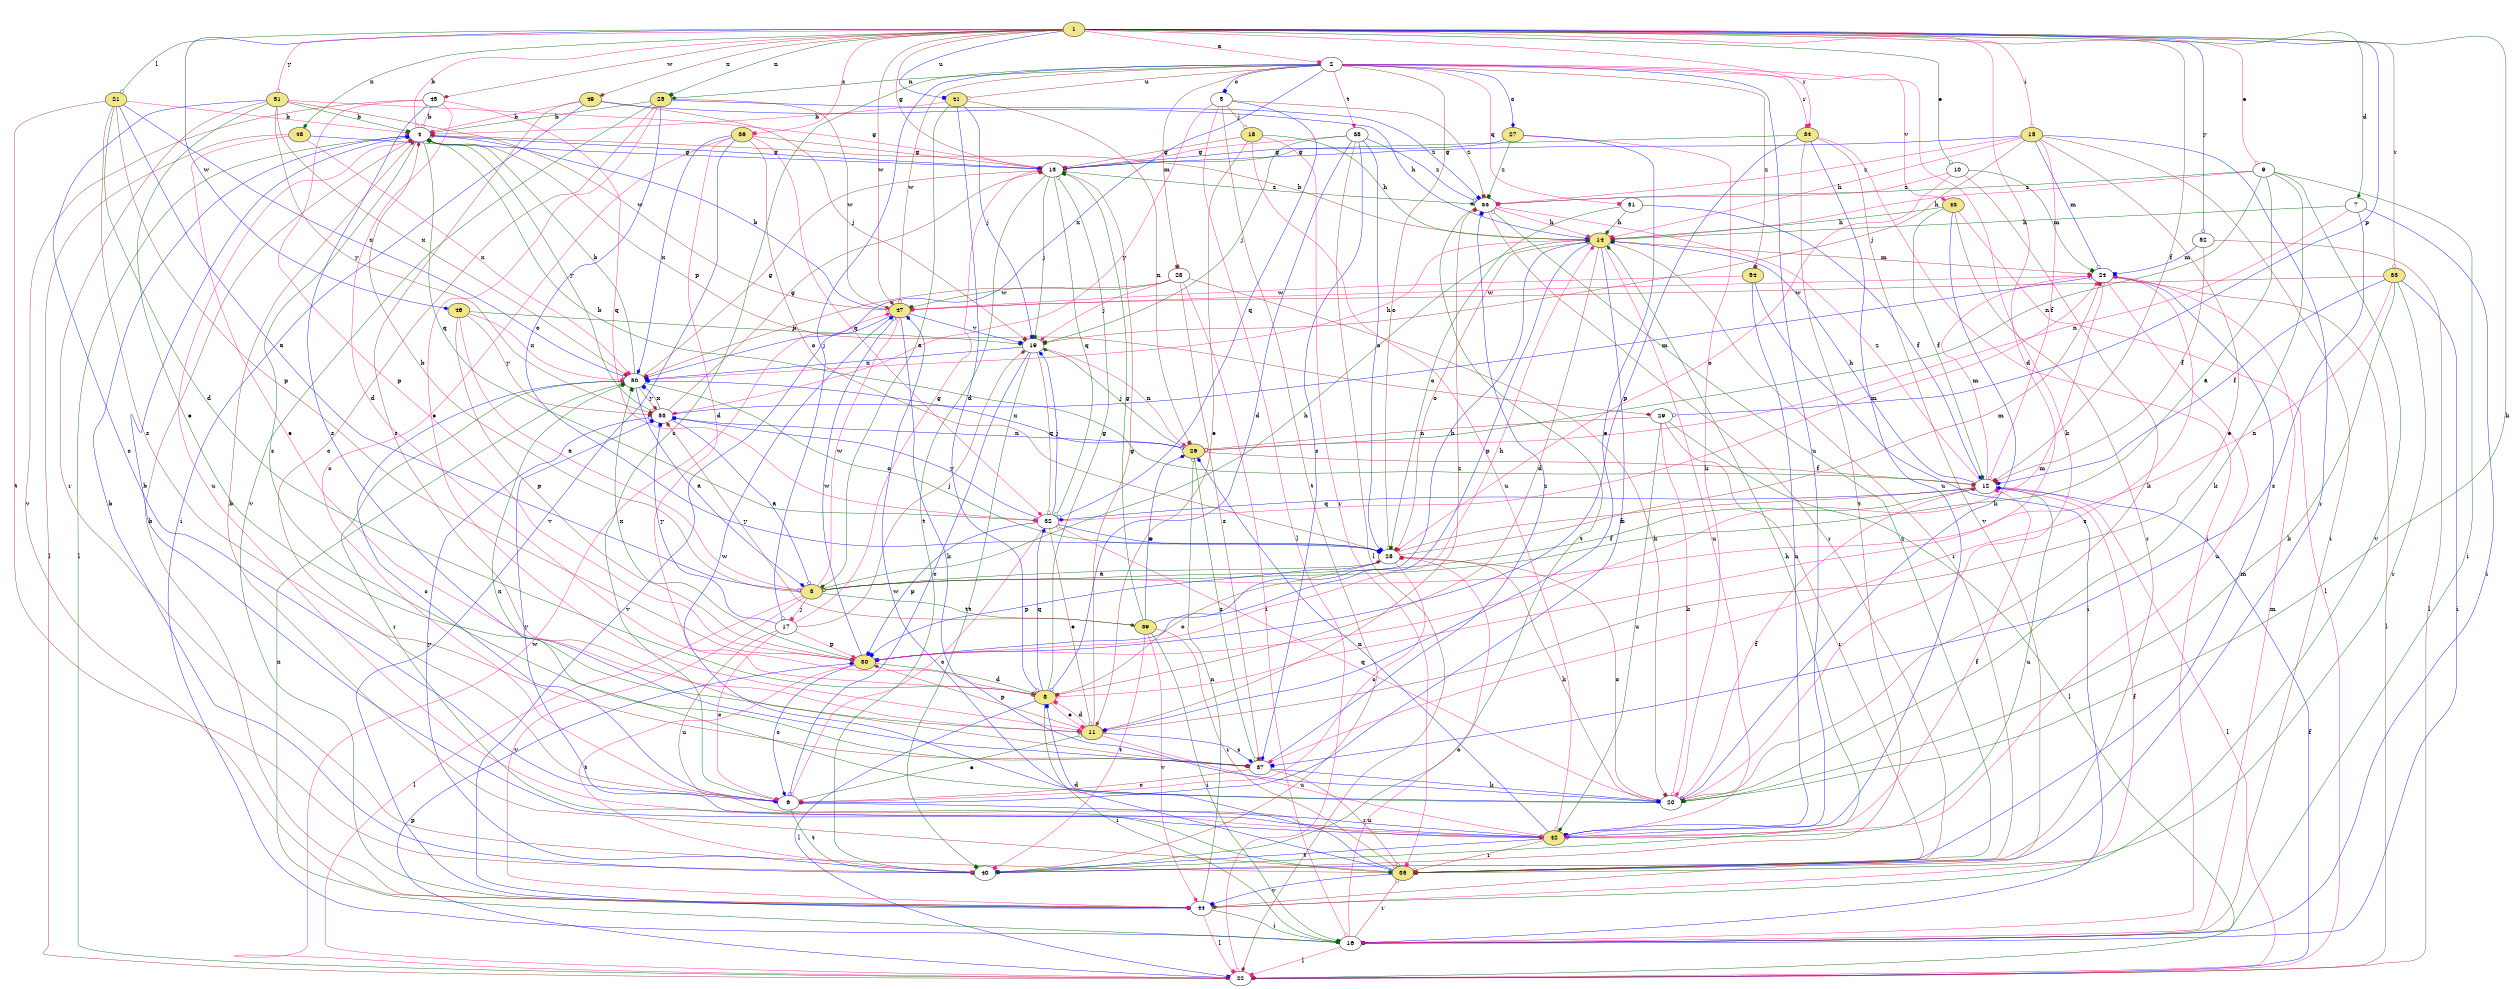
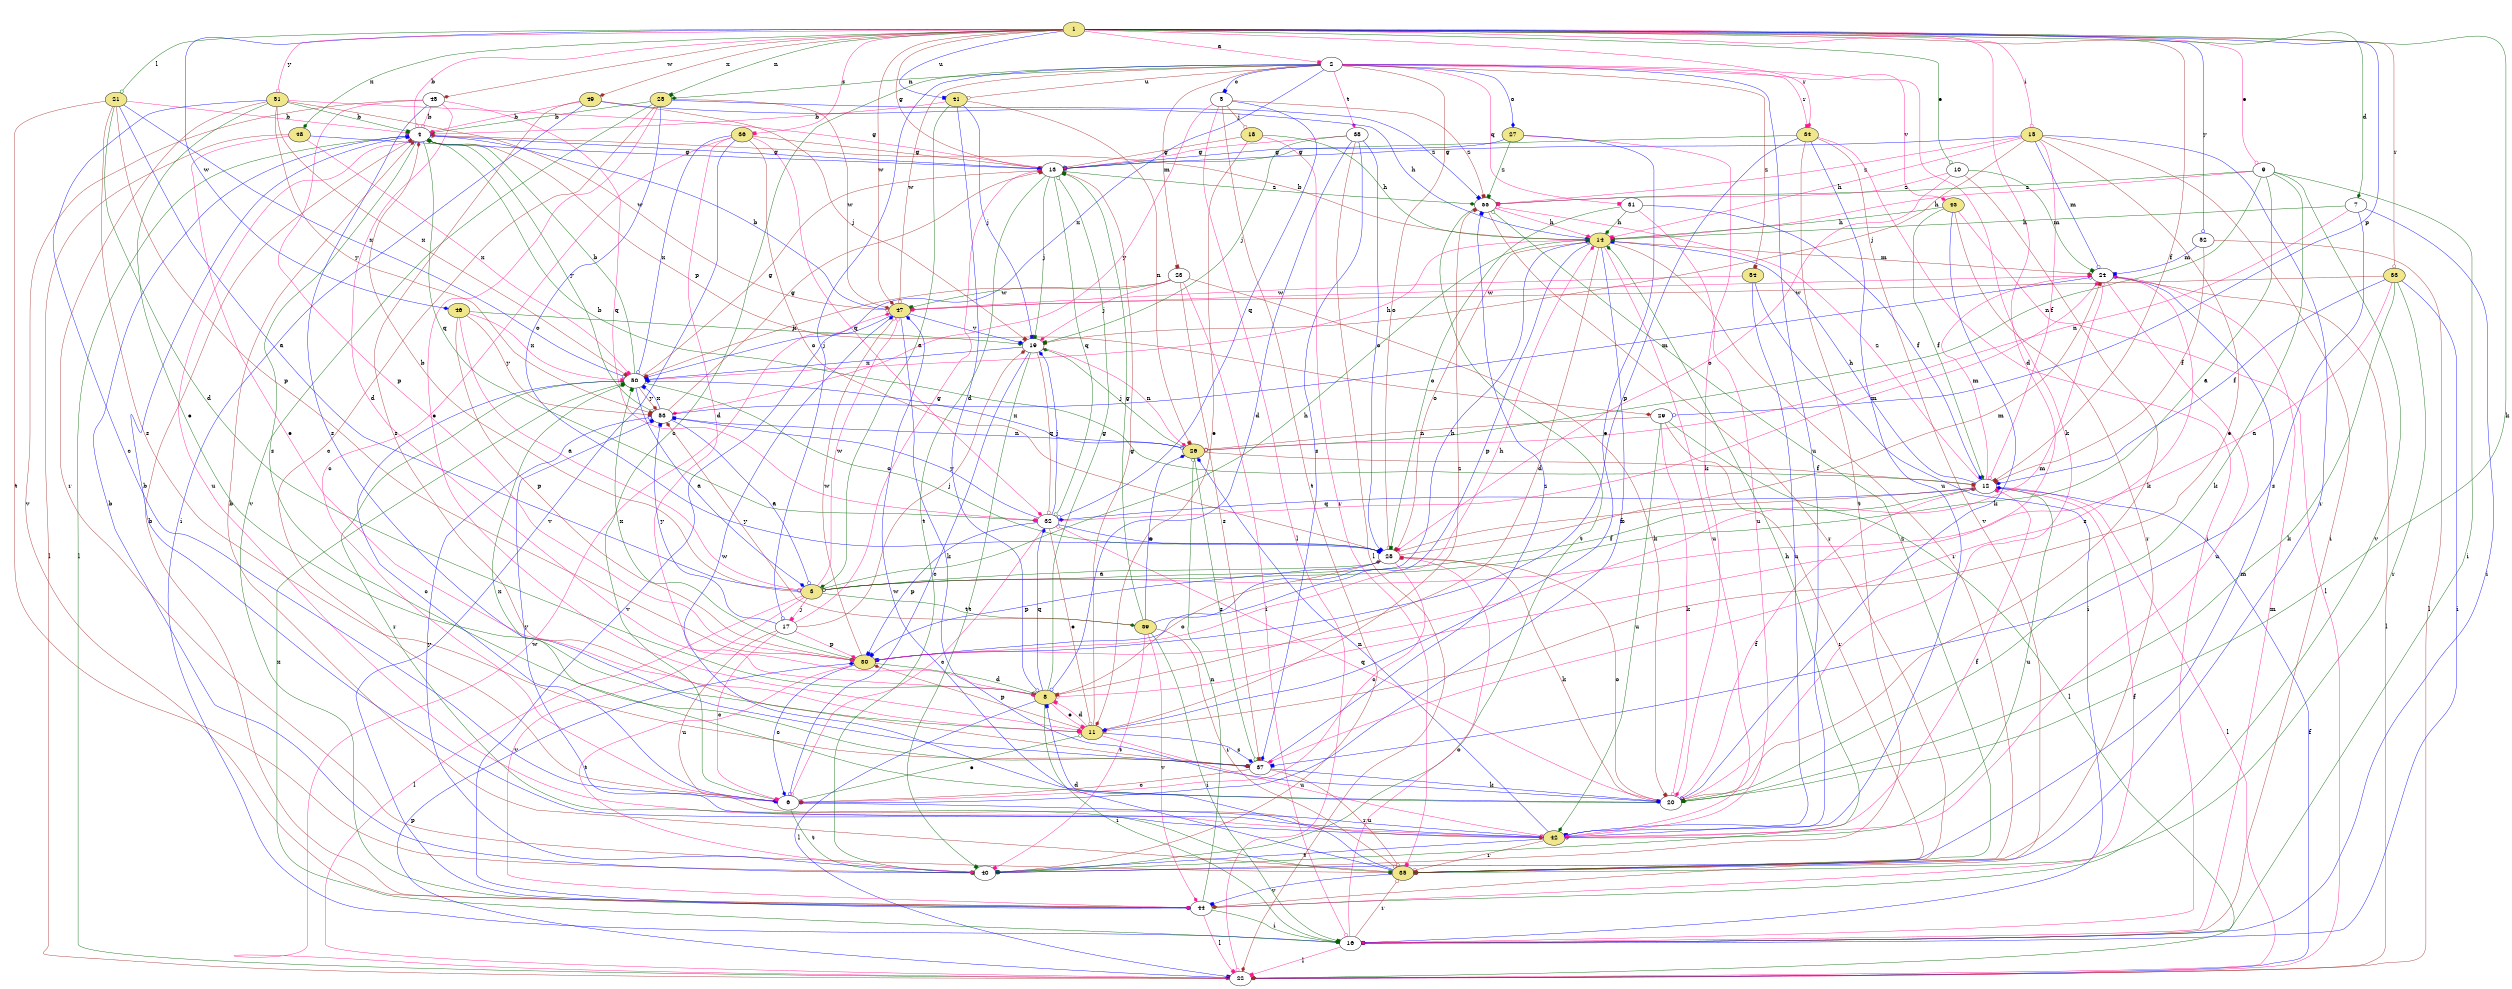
  strict digraph {
    node [fillcolor=white style=filled]
    edge [arrowhead=diamond color=blue]
    1 [fillcolor=khaki]
    2
    9
    21 [fillcolor=khaki]
    33 [fillcolor=khaki]
    41 [fillcolor=khaki]
    46 [fillcolor=khaki]
    4
    12
    25 [fillcolor=khaki]
    45
    47 [fillcolor=khaki]
    49 [fillcolor=khaki]
    51 [fillcolor=khaki]
    36 [fillcolor=khaki]
    7
    8 [fillcolor=khaki]
    10
    15 [fillcolor=khaki]
    48 [fillcolor=khaki]
    20
    52
    13
    34 [fillcolor=khaki]
    29
    28
    50
    42 [fillcolor=khaki]
    5
    6
    17
    38
    27 [fillcolor=khaki]
    31
    43 [fillcolor=khaki]
    23
    54 [fillcolor=khaki]
    3 [fillcolor=khaki]
    14 [fillcolor=khaki]
    44
    26 [fillcolor=khaki]
    55
    16
    40
    30 [fillcolor=khaki]
    37
    35 [fillcolor=khaki]
    19
    53
    22
    32
    24
    11 [fillcolor=khaki]
    18 [fillcolor=khaki]
    39 [fillcolor=khaki]
    1 -> 2 [arrowhead=box color=deeppink label=a]
    1 -> 9 [arrowhead=odot color=deeppink label=e]
    1 -> 21 [arrowhead=odot color=darkgreen label=l]
    1 -> 33 [arrowhead=odot color=brown label=r]
    1 -> 41 [arrowhead=box label=u]
    1 -> 46 [label=w]
    1 -> 4 [arrowhead=odot color=deeppink label=b]
    1 -> 12 [arrowhead=box color=brown label=f]
    1 -> 25 [arrowhead=box color=darkgreen label=n]
    1 -> 45 [color=brown label=w]
    1 -> 47 [color=brown label=w]
    1 -> 49 [color=brown label=x]
    1 -> 51 [arrowhead=odot color=deeppink label=y]
    1 -> 36 [arrowhead=box color=deeppink label=s]
    1 -> 7 [color=darkgreen label=d]
    1 -> 8 [arrowhead=odot color=deeppink label=d]
    1 -> 10 [arrowhead=odot color=darkgreen label=e]
    1 -> 15 [arrowhead=odot color=deeppink label=i]
    1 -> 48 [color=darkgreen label=x]
    1 -> 20 [arrowhead=box color=darkgreen label=k]
    1 -> 52 [arrowhead=odot label=y]
    1 -> 13 [arrowhead=box color=brown label=g]
    1 -> 34 [color=deeppink label=r]
    1 -> 29 [arrowhead=odot label=p]
    2 -> 41 [arrowhead=odot color=brown label=u]
    2 -> 25 [color=darkgreen label=n]
    2 -> 47 [arrowhead=odot color=brown label=w]
    2 -> 20 [arrowhead=odot color=deeppink label=k]
    2 -> 34 [arrowhead=box color=deeppink label=r]
    2 -> 28 [arrowhead=odot color=brown label=o]
    2 -> 50 [arrowhead=box label=x]
    2 -> 42 [arrowhead=box label=u]
    2 -> 5 [arrowhead=box label=c]
    2 -> 6 [arrowhead=odot color=darkgreen label=c]
    2 -> 17 [arrowhead=odot label=j]
    2 -> 38 [color=deeppink label=t]
    2 -> 27 [label=o]
    2 -> 31 [arrowhead=box color=deeppink label=q]
    2 -> 43 [color=deeppink label=v]
    2 -> 23 [arrowhead=box color=brown label=m]
    2 -> 54 [arrowhead=box color=brown label=z]
    9 -> 20 [arrowhead=box color=darkgreen label=k]
    9 -> 3 [arrowhead=odot color=darkgreen label=a]
    9 -> 14 [arrowhead=box color=deeppink label=h]
    9 -> 44 [color=darkgreen label=v]
    9 -> 26 [arrowhead=odot color=darkgreen label=n]
    9 -> 55 [arrowhead=box color=darkgreen label=z]
    9 -> 16 [arrowhead=box color=darkgreen label=i]
    21 -> 4 [arrowhead=box color=deeppink label=b]
    21 -> 8 [arrowhead=box color=darkgreen label=d]
    21 -> 50 [arrowhead=odot label=x]
    21 -> 3 [arrowhead=odot label=a]
    21 -> 40 [arrowhead=odot color=brown label=t]
    21 -> 30 [color=brown label=p]
    21 -> 37 [arrowhead=box color=brown label=s]
    33 -> 12 [label=f]
    33 -> 47 [arrowhead=box color=brown label=w]
    33 -> 20 [color=darkgreen label=k]
    33 -> 3 [arrowhead=odot color=deeppink label=a]
    33 -> 16 [label=i]
    33 -> 35 [color=darkgreen label=r]
    41 -> 4 [color=deeppink label=b]
    41 -> 8 [arrowhead=odot label=d]
    41 -> 3 [color=darkgreen label=a]
    41 -> 26 [arrowhead=box color=brown label=n]
    41 -> 19 [arrowhead=box label=j]
    46 -> 50 [arrowhead=box color=deeppink label=x]
    46 -> 3 [arrowhead=odot color=deeppink label=a]
    46 -> 30 [arrowhead=box color=brown label=p]
    46 -> 19 [color=darkgreen label=j]
    46 -> 53 [arrowhead=box color=brown label=y]
    4 -> 13 [label=g]
    4 -> 29 [color=brown label=p]
    4 -> 42 [color=deeppink label=u]
    4 -> 37 [arrowhead=odot color=darkgreen label=s]
    4 -> 53 [arrowhead=odot color=darkgreen label=y]
    4 -> 22 [color=darkgreen label=l]
    4 -> 32 [color=darkgreen label=q]
    12 -> 4 [color=darkgreen label=b]
    12 -> 42 [arrowhead=odot color=darkgreen label=u]
    12 -> 14 [arrowhead=box label=h]
    12 -> 55 [arrowhead=odot color=deeppink label=z]
    12 -> 22 [color=deeppink label=l]
    12 -> 32 [label=q]
    12 -> 24 [color=deeppink label=m]
    25 -> 4 [color=darkgreen label=b]
    25 -> 47 [color=brown label=w]
    25 -> 28 [arrowhead=odot label=o]
    25 -> 6 [arrowhead=odot color=brown label=c]
    25 -> 44 [arrowhead=odot color=darkgreen label=v]
    25 -> 55 [arrowhead=box label=z]
    25 -> 11 [color=deeppink label=e]
    45 -> 4 [arrowhead=odot color=deeppink label=b]
    45 -> 8 [arrowhead=box color=deeppink label=d]
    45 -> 44 [arrowhead=odot color=brown label=v]
    45 -> 30 [arrowhead=box color=deeppink label=p]
    45 -> 37 [label=s]
    45 -> 32 [arrowhead=box color=deeppink label=q]
    47 -> 4 [arrowhead=odot label=b]
    47 -> 20 [arrowhead=odot label=k]
    47 -> 44 [arrowhead=odot label=v]
    47 -> 19 [label=v]
    49 -> 4 [color=deeppink label=b]
    49 -> 14 [label=h]
    49 -> 16 [arrowhead=odot label=i]
    49 -> 37 [color=brown label=s]
    49 -> 19 [arrowhead=box color=brown label=j]
    51 -> 4 [arrowhead=box color=darkgreen label=b]
    51 -> 47 [arrowhead=odot color=brown label=w]
    51 -> 13 [arrowhead=odot color=deeppink label=g]
    51 -> 50 [arrowhead=box color=brown label=x]
    51 -> 6 [arrowhead=box label=c]
    51 -> 35 [arrowhead=odot color=brown label=r]
    51 -> 53 [arrowhead=box color=brown label=y]
    51 -> 11 [color=darkgreen label=e]
    36 -> 8 [arrowhead=odot color=deeppink label=d]
    36 -> 13 [color=brown label=g]
    36 -> 28 [arrowhead=odot color=brown label=o]
-   36 -> 50 [label=x]
+   36 -> 50 [arrowhead=odot label=x]
    36 -> 6 [color=deeppink label=c]
    36 -> 44 [label=v]
    36 -> 32 [color=deeppink label=q]
    7 -> 14 [arrowhead=box color=darkgreen label=h]
    7 -> 26 [arrowhead=odot color=deeppink label=n]
    7 -> 16 [label=i]
    7 -> 37 [arrowhead=box label=s]
    8 -> 13 [arrowhead=odot color=darkgreen label=g]
    8 -> 28 [color=brown label=o]
    8 -> 16 [arrowhead=box color=darkgreen label=i]
    8 -> 22 [arrowhead=box label=l]
    8 -> 32 [label=q]
    8 -> 11 [arrowhead=box color=deeppink label=e]
    10 -> 20 [arrowhead=odot color=brown label=k]
    10 -> 28 [color=deeppink label=o]
    10 -> 55 [color=deeppink label=z]
    10 -> 24 [arrowhead=box color=darkgreen label=m]
    15 -> 12 [arrowhead=odot color=deeppink label=f]
    15 -> 13 [arrowhead=box label=g]
    15 -> 14 [arrowhead=box color=deeppink label=h]
    15 -> 55 [arrowhead=odot color=deeppink label=z]
    15 -> 16 [arrowhead=box color=brown label=i]
    15 -> 35 [arrowhead=box label=r]
    15 -> 19 [arrowhead=box color=brown label=j]
    15 -> 24 [arrowhead=odot label=m]
    15 -> 11 [arrowhead=box color=brown label=e]
    48 -> 13 [label=g]
    48 -> 50 [arrowhead=box color=deeppink label=x]
    48 -> 22 [arrowhead=odot color=brown label=l]
    48 -> 11 [arrowhead=box color=deeppink label=e]
    20 -> 12 [color=deeppink label=f]
    20 -> 47 [label=w]
    20 -> 28 [arrowhead=box color=brown label=o]
    20 -> 50 [color=darkgreen label=x]
    20 -> 32 [arrowhead=odot color=deeppink label=q]
    52 -> 12 [arrowhead=box color=brown label=f]
    52 -> 22 [arrowhead=box color=brown label=l]
    52 -> 24 [arrowhead=box label=m]
    13 -> 55 [color=darkgreen label=z]
    13 -> 40 [arrowhead=box color=darkgreen label=t]
    13 -> 19 [arrowhead=box color=darkgreen label=j]
    13 -> 32 [arrowhead=odot color=darkgreen label=q]
    34 -> 13 [arrowhead=box color=darkgreen label=g]
    34 -> 42 [arrowhead=box label=u]
    34 -> 44 [color=brown label=v]
    34 -> 16 [color=deeppink label=i]
    34 -> 40 [arrowhead=odot color=brown label=t]
    34 -> 30 [label=p]
    29 -> 20 [arrowhead=odot color=deeppink label=k]
    29 -> 42 [color=darkgreen label=u]
    29 -> 26 [arrowhead=odot color=brown label=n]
    29 -> 35 [arrowhead=box color=brown label=r]
    29 -> 22 [color=darkgreen label=l]
    28 -> 12 [arrowhead=odot color=brown label=f]
    28 -> 20 [color=brown label=k]
    28 -> 6 [arrowhead=box color=deeppink label=c]
    28 -> 3 [arrowhead=odot color=darkgreen label=a]
    28 -> 30 [arrowhead=box label=p]
    28 -> 24 [arrowhead=box color=brown label=m]
    50 -> 4 [arrowhead=box color=darkgreen label=b]
    50 -> 13 [arrowhead=box color=brown label=g]
    50 -> 28 [color=darkgreen label=o]
    50 -> 6 [label=c]
    50 -> 3 [label=a]
    50 -> 14 [color=deeppink label=h]
    50 -> 35 [arrowhead=box color=darkgreen label=r]
    50 -> 53 [color=brown label=y]
    42 -> 4 [arrowhead=box label=b]
    42 -> 12 [arrowhead=box color=deeppink label=f]
    42 -> 26 [label=n]
    42 -> 40 [arrowhead=box label=t]
    42 -> 35 [arrowhead=odot color=brown label=r]
    42 -> 53 [arrowhead=box label=y]
    5 -> 55 [arrowhead=box color=brown label=z]
    5 -> 40 [color=brown label=t]
    5 -> 53 [color=deeppink label=y]
    5 -> 22 [arrowhead=odot color=deeppink label=l]
    5 -> 32 [arrowhead=odot label=q]
    5 -> 18 [arrowhead=odot color=brown label=j]
    6 -> 42 [arrowhead=odot label=u]
    6 -> 40 [arrowhead=odot color=darkgreen label=t]
    6 -> 11 [arrowhead=odot color=darkgreen label=e]
    17 -> 13 [color=deeppink label=g]
    17 -> 42 [color=brown label=u]
    17 -> 6 [arrowhead=box color=deeppink label=c]
    17 -> 30 [color=deeppink label=p]
    17 -> 19 [color=brown label=j]
    17 -> 53 [arrowhead=box label=y]
    38 -> 8 [arrowhead=odot label=d]
    38 -> 13 [color=deeppink label=g]
    38 -> 28 [arrowhead=box label=o]
-   38 -> 55 [arrowhead=odot label=z]
    38 -> 37 [label=s]
    38 -> 19 [arrowhead=box color=darkgreen label=j]
    38 -> 22 [color=brown label=l]
    27 -> 20 [color=deeppink label=k]
    27 -> 13 [arrowhead=odot label=g]
    27 -> 55 [arrowhead=box color=darkgreen label=z]
    27 -> 11 [label=e]
    31 -> 12 [label=f]
    31 -> 28 [arrowhead=box color=darkgreen label=o]
-   18 -> 42 [arrowhead=odot color=deeppink label=u]
+   31 -> 42 [arrowhead=odot color=deeppink label=u]
    31 -> 14 [color=darkgreen label=h]
    43 -> 12 [color=darkgreen label=f]
    43 -> 20 [arrowhead=odot label=k]
    43 -> 14 [arrowhead=odot color=darkgreen label=h]
    43 -> 35 [color=brown label=r]
    43 -> 22 [arrowhead=odot color=deeppink label=l]
    23 -> 47 [arrowhead=box color=darkgreen label=w]
    23 -> 20 [arrowhead=box color=brown label=k]
    23 -> 50 [color=brown label=x]
    23 -> 16 [arrowhead=odot color=deeppink label=i]
    23 -> 37 [arrowhead=box color=brown label=s]
    23 -> 19 [color=deeppink label=j]
    54 -> 47 [arrowhead=odot color=deeppink label=w]
    54 -> 42 [label=u]
    54 -> 16 [arrowhead=odot label=i]
    3 -> 4 [color=brown label=b]
    3 -> 12 [arrowhead=odot color=darkgreen label=f]
    3 -> 47 [arrowhead=odot color=deeppink label=w]
    3 -> 17 [arrowhead=box color=deeppink label=j]
    3 -> 14 [arrowhead=box color=darkgreen label=h]
    3 -> 44 [color=deeppink label=v]
    3 -> 22 [arrowhead=odot color=deeppink label=l]
    3 -> 39 [color=darkgreen label=t]
    14 -> 4 [color=brown label=b]
    14 -> 8 [arrowhead=box color=brown label=d]
    14 -> 28 [arrowhead=box color=brown label=o]
    14 -> 42 [color=deeppink label=u]
    14 -> 6 [arrowhead=odot label=c]
    14 -> 30 [arrowhead=box label=p]
    14 -> 35 [arrowhead=odot color=brown label=r]
    14 -> 24 [color=brown label=m]
    44 -> 4 [arrowhead=box color=brown label=b]
    44 -> 12 [arrowhead=odot color=deeppink label=f]
    44 -> 26 [arrowhead=odot color=darkgreen label=n]
    44 -> 16 [color=darkgreen label=i]
    44 -> 22 [arrowhead=box color=deeppink label=l]
    26 -> 12 [arrowhead=box color=brown label=f]
    26 -> 50 [label=x]
    26 -> 37 [arrowhead=odot color=darkgreen label=s]
    26 -> 19 [color=darkgreen label=j]
    55 -> 14 [color=deeppink label=h]
    55 -> 40 [arrowhead=box color=darkgreen label=t]
    55 -> 35 [arrowhead=box color=brown label=r]
    16 -> 28 [arrowhead=odot color=deeppink label=o]
    16 -> 50 [arrowhead=box color=darkgreen label=x]
    16 -> 35 [arrowhead=odot color=brown label=r]
    16 -> 22 [arrowhead=box color=deeppink label=l]
    16 -> 24 [color=deeppink label=m]
    40 -> 4 [arrowhead=odot label=b]
    40 -> 14 [color=darkgreen label=h]
    40 -> 53 [arrowhead=odot label=y]
    40 -> 24 [arrowhead=odot label=m]
-   30 -> 47 [arrowhead=odot label=w]
+   30 -> 47 [arrowhead=odot color=brown label=w]
    30 -> 8 [arrowhead=odot color=darkgreen label=d]
    30 -> 50 [arrowhead=box color=darkgreen label=x]
    30 -> 6 [label=c]
    30 -> 14 [color=deeppink label=h]
    30 -> 40 [color=deeppink label=t]
    30 -> 24 [arrowhead=odot color=deeppink label=m]
    37 -> 20 [arrowhead=box label=k]
    37 -> 6 [color=brown label=c]
    37 -> 55 [arrowhead=box label=z]
    37 -> 35 [arrowhead=odot color=brown label=r]
    35 -> 4 [color=brown label=b]
    35 -> 47 [label=w]
    35 -> 8 [arrowhead=box label=d]
    35 -> 44 [arrowhead=box label=v]
    35 -> 55 [arrowhead=odot color=darkgreen label=z]
    19 -> 50 [arrowhead=box label=x]
    19 -> 6 [arrowhead=odot label=c]
    19 -> 26 [color=deeppink label=n]
    19 -> 40 [arrowhead=box color=darkgreen label=t]
    19 -> 32 [arrowhead=odot color=brown label=q]
    53 -> 13 [arrowhead=box color=brown label=g]
    53 -> 50 [arrowhead=box label=x]
    53 -> 3 [arrowhead=odot label=a]
    53 -> 26 [arrowhead=odot label=n]
    53 -> 24 [arrowhead=odot label=m]
    22 -> 12 [label=f]
    22 -> 47 [color=deeppink label=w]
    22 -> 30 [label=p]
    32 -> 28 [arrowhead=box label=o]
    32 -> 6 [arrowhead=odot color=deeppink label=c]
    32 -> 30 [arrowhead=box label=p]
    32 -> 19 [label=j]
    32 -> 53 [arrowhead=box label=y]
    32 -> 24 [color=deeppink label=m]
    32 -> 11 [arrowhead=odot color=brown label=e]
    24 -> 47 [color=deeppink label=w]
    24 -> 42 [arrowhead=odot color=deeppink label=u]
    24 -> 37 [color=deeppink label=s]
    24 -> 22 [color=brown label=l]
    11 -> 8 [arrowhead=box color=deeppink label=d]
    11 -> 13 [arrowhead=box color=brown label=g]
    11 -> 42 [arrowhead=odot color=deeppink label=u]
    11 -> 55 [arrowhead=box color=brown label=z]
    11 -> 30 [color=brown label=p]
    11 -> 37 [label=s]
    18 -> 13 [arrowhead=odot color=brown label=g]
    18 -> 14 [arrowhead=odot color=darkgreen label=h]
    18 -> 35 [arrowhead=box color=deeppink label=r]
    18 -> 11 [color=brown label=e]
    39 -> 13 [arrowhead=box color=darkgreen label=g]
    39 -> 14 [arrowhead=odot label=h]
    39 -> 44 [color=deeppink label=v]
    39 -> 26 [label=n]
    39 -> 16 [arrowhead=box color=darkgreen label=i]
    39 -> 40 [arrowhead=box color=deeppink label=t]
    39 -> 35 [arrowhead=odot color=brown label=r]
    39 -> 53 [color=brown label=y]
  }
